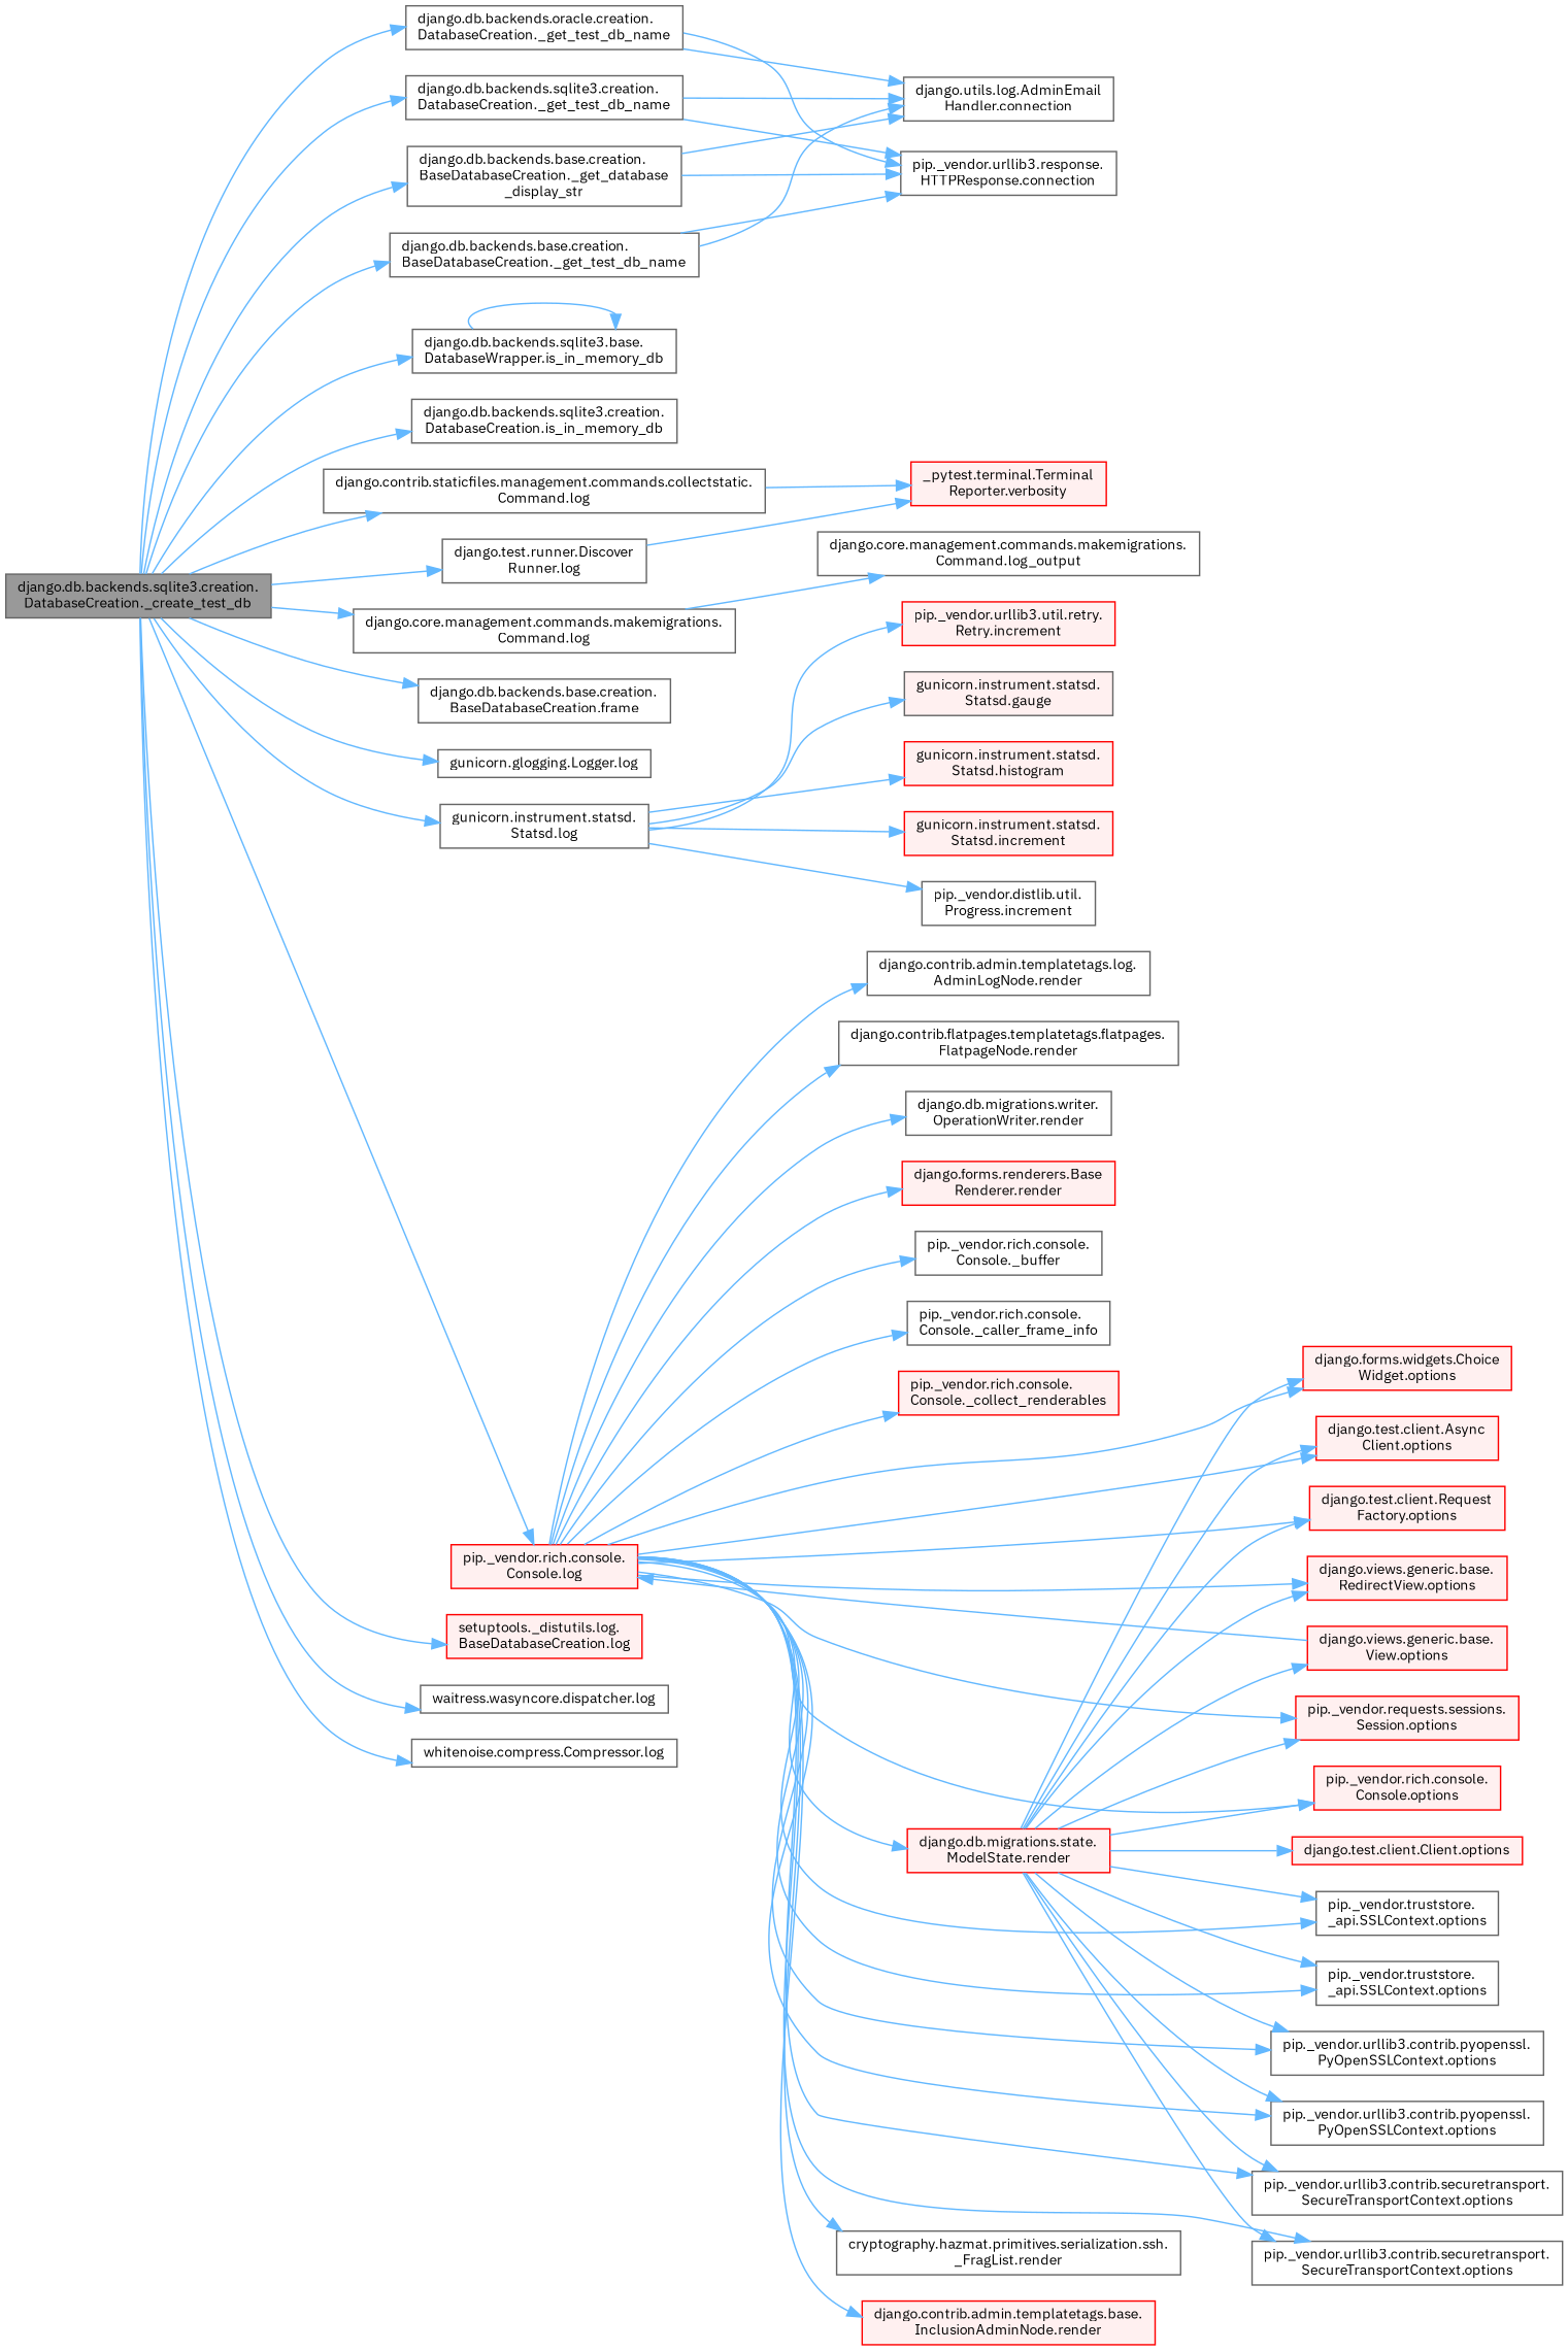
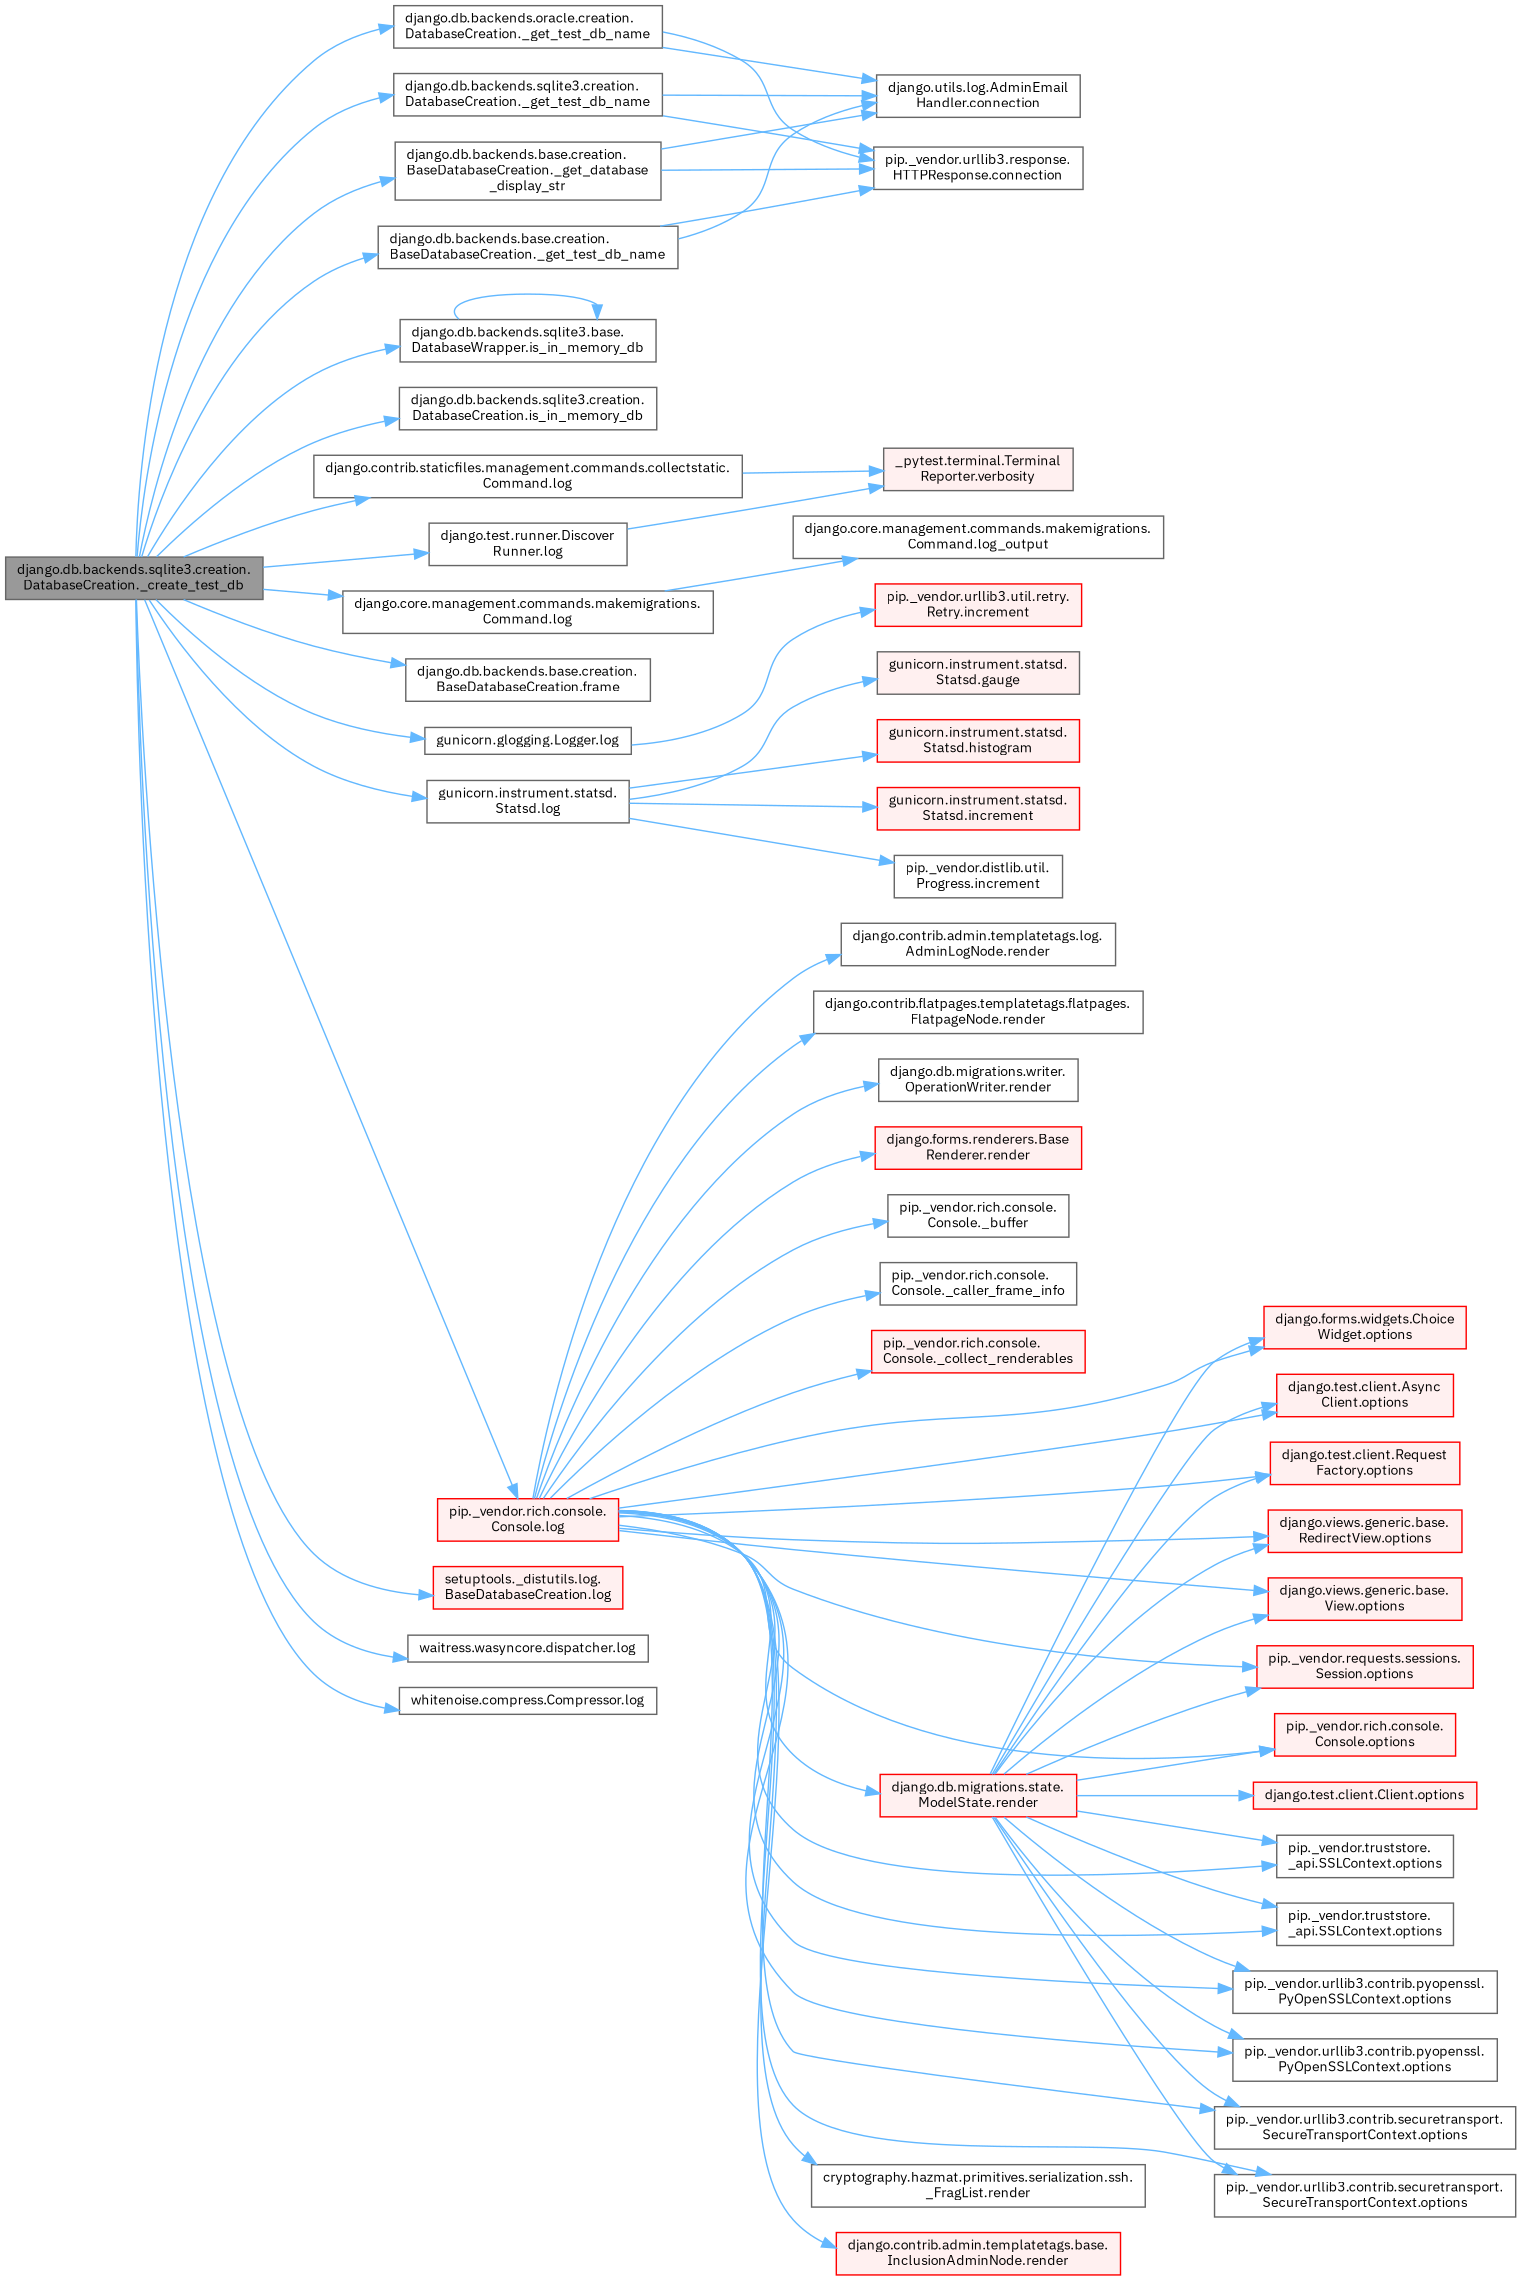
  digraph {
    fontname="IBM Plex Sans"
    rankdir=LR
    node [color=grey40 fillcolor=white fontname="IBM Plex Sans" fontsize=10 shape=box style=filled]
    edge [color=steelblue1 fontname="IBM Plex Sans" fontsize=10 labelfontname=Helvetica labelfontsize=10 style=solid]
    n1 [color=gray40 fillcolor=grey60 fontcolor=black height=0.2 label="django.db.backends.sqlite3.creation.\lDatabaseCreation._create_test_db" width=0.4]
    n2 [height=0.2 label="django.db.backends.base.creation.\lBaseDatabaseCreation._get_database\l_display_str" width=0.4]
    n3 [height=0.2 label="django.db.backends.base.creation.\lBaseDatabaseCreation._get_test_db_name" width=0.4]
    n4 [height=0.2 label="django.db.backends.oracle.creation.\lDatabaseCreation._get_test_db_name" width=0.4]
    n5 [height=0.2 label="django.db.backends.sqlite3.creation.\lDatabaseCreation._get_test_db_name" width=0.4]
    n6 [height=0.2 label="django.db.backends.sqlite3.base.\lDatabaseWrapper.is_in_memory_db" width=0.4]
    n7 [height=0.2 label="django.db.backends.sqlite3.creation.\lDatabaseCreation.is_in_memory_db" width=0.4]
    n8 [height=0.2 label="django.contrib.staticfiles.management.commands.collectstatic.\lCommand.log" width=0.4]
    n9 [height=0.2 label="django.core.management.commands.makemigrations.\lCommand.log" width=0.4]
    n10 [height=0.2 label="django.db.backends.base.creation.\lBaseDatabaseCreation.frame" width=0.4]
    n11 [height=0.2 label="django.test.runner.Discover\lRunner.log" width=0.4]
    n12 [height=0.2 label="gunicorn.glogging.Logger.log" width=0.4]
    n13 [height=0.2 label="gunicorn.instrument.statsd.\lStatsd.log" width=0.4]
    n14 [color=red fillcolor="#FFF0F0" height=0.2 label="pip._vendor.rich.console.\lConsole.log" width=0.4]
    n15 [color=red fillcolor="#FFF0F0" height=0.2 label="setuptools._distutils.log.\lBaseDatabaseCreation.log" width=0.4]
    n16 [height=0.2 label="waitress.wasyncore.dispatcher.log" width=0.4]
    n17 [height=0.2 label="whitenoise.compress.Compressor.log" width=0.4]
    n18 [height=0.2 label="django.utils.log.AdminEmail\lHandler.connection" width=0.4]
    n19 [height=0.2 label="pip._vendor.urllib3.response.\lHTTPResponse.connection" width=0.4]
-   n20 [color=red fillcolor="#FFF0F0" height=0.2 label="_pytest.terminal.Terminal\lReporter.verbosity" width=0.4]
+   n20 [fillcolor="#FFF0F0" height=0.2 label="_pytest.terminal.Terminal\lReporter.verbosity" width=0.4]
    n21 [height=0.2 label="django.core.management.commands.makemigrations.\lCommand.log_output" width=0.4]
    n22 [fillcolor="#FFF0F0" height=0.2 label="gunicorn.instrument.statsd.\lStatsd.gauge" width=0.4]
    n23 [color=red fillcolor="#FFF0F0" height=0.2 label="gunicorn.instrument.statsd.\lStatsd.histogram" width=0.4]
    n24 [color=red fillcolor="#FFF0F0" height=0.2 label="gunicorn.instrument.statsd.\lStatsd.increment" width=0.4]
    n25 [height=0.2 label="pip._vendor.distlib.util.\lProgress.increment" width=0.4]
    n26 [color=red fillcolor="#FFF0F0" height=0.2 label="pip._vendor.urllib3.util.retry.\lRetry.increment" width=0.4]
    n27 [height=0.2 label="pip._vendor.rich.console.\lConsole._buffer" width=0.4]
    n28 [height=0.2 label="pip._vendor.rich.console.\lConsole._caller_frame_info" width=0.4]
    n29 [color=red fillcolor="#FFF0F0" height=0.2 label="pip._vendor.rich.console.\lConsole._collect_renderables" width=0.4]
    n30 [color=red fillcolor="#FFF0F0" height=0.2 label="django.forms.widgets.Choice\lWidget.options" width=0.4]
    n31 [color=red fillcolor="#FFF0F0" height=0.2 label="django.test.client.Async\lClient.options" width=0.4]
    n32 [color=red fillcolor="#FFF0F0" height=0.2 label="django.test.client.Request\lFactory.options" width=0.4]
    n33 [color=red fillcolor="#FFF0F0" height=0.2 label="django.views.generic.base.\lRedirectView.options" width=0.4]
    n34 [color=red fillcolor="#FFF0F0" height=0.2 label="django.views.generic.base.\lView.options" width=0.4]
    n35 [color=red fillcolor="#FFF0F0" height=0.2 label="pip._vendor.requests.sessions.\lSession.options" width=0.4]
    n36 [color=red fillcolor="#FFF0F0" height=0.2 label="pip._vendor.rich.console.\lConsole.options" width=0.4]
    n37 [height=0.2 label="pip._vendor.truststore.\l_api.SSLContext.options" width=0.4]
    n38 [height=0.2 label="pip._vendor.truststore.\l_api.SSLContext.options" width=0.4]
    n39 [height=0.2 label="pip._vendor.urllib3.contrib.pyopenssl.\lPyOpenSSLContext.options" width=0.4]
    n40 [height=0.2 label="pip._vendor.urllib3.contrib.pyopenssl.\lPyOpenSSLContext.options" width=0.4]
    n41 [height=0.2 label="pip._vendor.urllib3.contrib.securetransport.\lSecureTransportContext.options" width=0.4]
    n42 [height=0.2 label="pip._vendor.urllib3.contrib.securetransport.\lSecureTransportContext.options" width=0.4]
    n43 [height=0.2 label="cryptography.hazmat.primitives.serialization.ssh.\l_FragList.render" width=0.4]
    n44 [color=red fillcolor="#FFF0F0" height=0.2 label="django.contrib.admin.templatetags.base.\lInclusionAdminNode.render" width=0.4]
    n45 [height=0.2 label="django.contrib.admin.templatetags.log.\lAdminLogNode.render" width=0.4]
    n46 [height=0.2 label="django.contrib.flatpages.templatetags.flatpages.\lFlatpageNode.render" width=0.4]
    n47 [color=red fillcolor="#FFF0F0" height=0.2 label="django.db.migrations.state.\lModelState.render" width=0.4]
    n48 [height=0.2 label="django.db.migrations.writer.\lOperationWriter.render" width=0.4]
    n49 [color=red fillcolor="#FFF0F0" height=0.2 label="django.forms.renderers.Base\lRenderer.render" width=0.4]
    n50 [color=red fillcolor="#FFF0F0" height=0.2 label="django.test.client.Client.options" width=0.4]
    n1 -> n2
    n1 -> n3
    n1 -> n4
    n1 -> n5
    n1 -> n6
    n1 -> n7
    n1 -> n8
    n1 -> n9
    n1 -> n10
    n1 -> n11
    n1 -> n12
    n1 -> n13
    n1 -> n14
    n1 -> n15
    n1 -> n16
    n1 -> n17
    n2 -> n18
    n2 -> n19
    n3 -> n18
    n3 -> n19
    n4 -> n18
    n4 -> n19
    n5 -> n18
    n5 -> n19
    n6 -> n6
    n8 -> n20
    n9 -> n21
    n11 -> n20
    n13 -> n22
    n13 -> n23
    n13 -> n24
    n13 -> n25
-   n13 -> n26
+   n12 -> n26
    n14 -> n27
    n14 -> n28
    n14 -> n29
    n14 -> n30
    n14 -> n31
    n14 -> n32
    n14 -> n33
-   n34 -> n14
+   n14 -> n34
    n14 -> n35
    n14 -> n36
    n14 -> n37
    n14 -> n38
    n14 -> n39
    n14 -> n40
    n14 -> n41
    n14 -> n42
    n14 -> n43
    n14 -> n44
    n14 -> n45
    n14 -> n46
    n14 -> n47
    n14 -> n48
    n14 -> n49
    n47 -> n30
    n47 -> n31
    n47 -> n32
    n47 -> n33
    n47 -> n34
    n47 -> n35
    n47 -> n36
    n47 -> n37
    n47 -> n38
    n47 -> n39
    n47 -> n40
    n47 -> n41
    n47 -> n42
    n47 -> n50
  }
